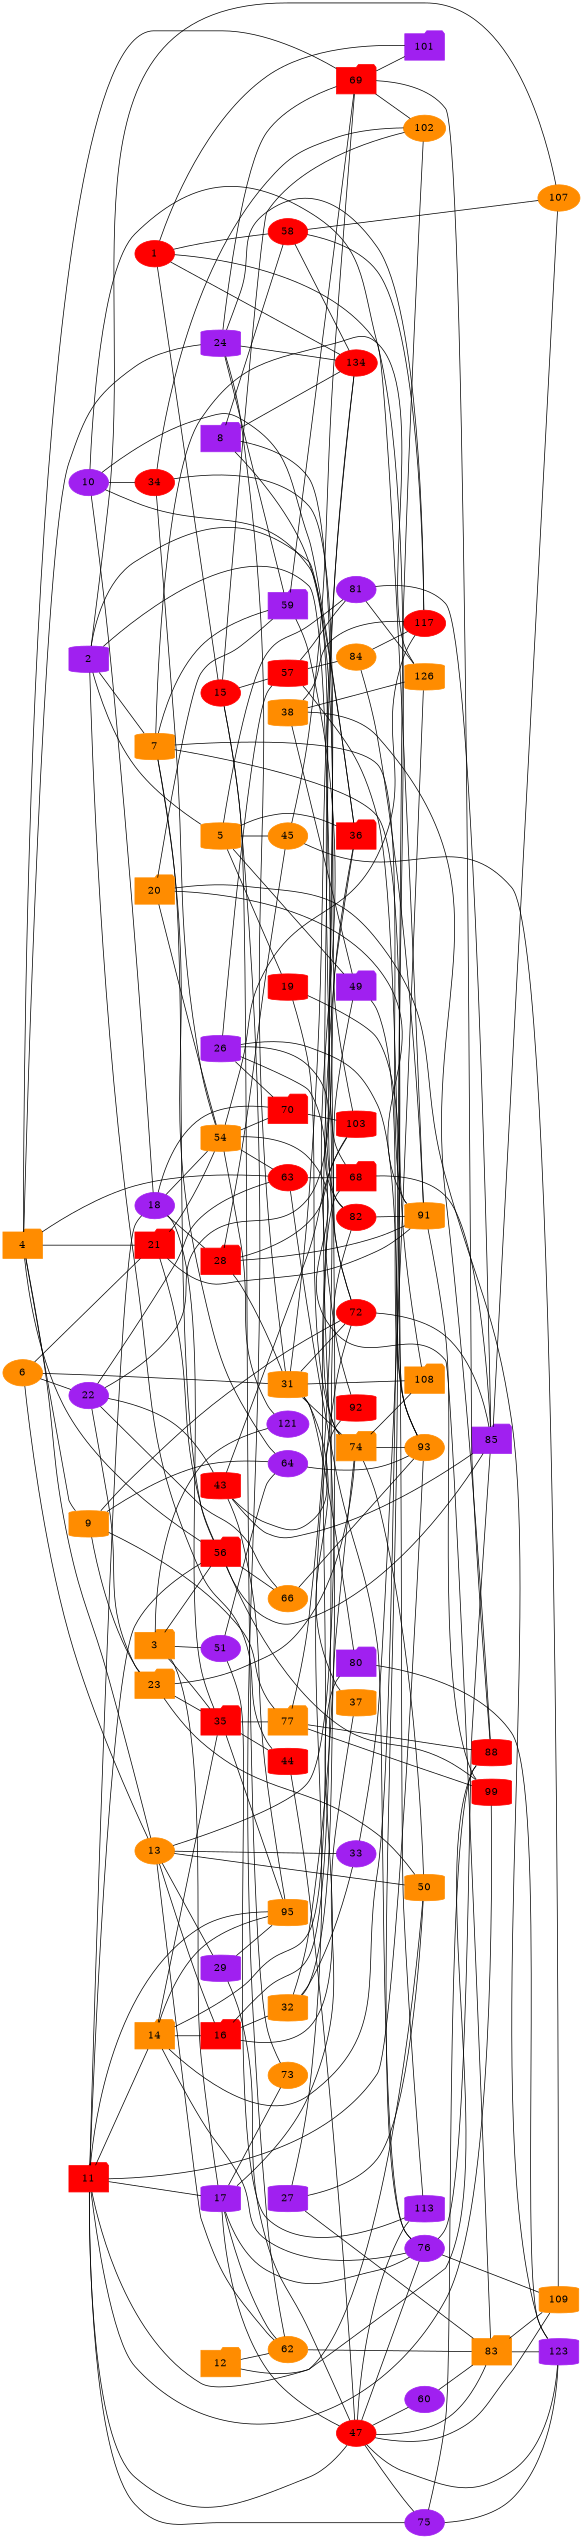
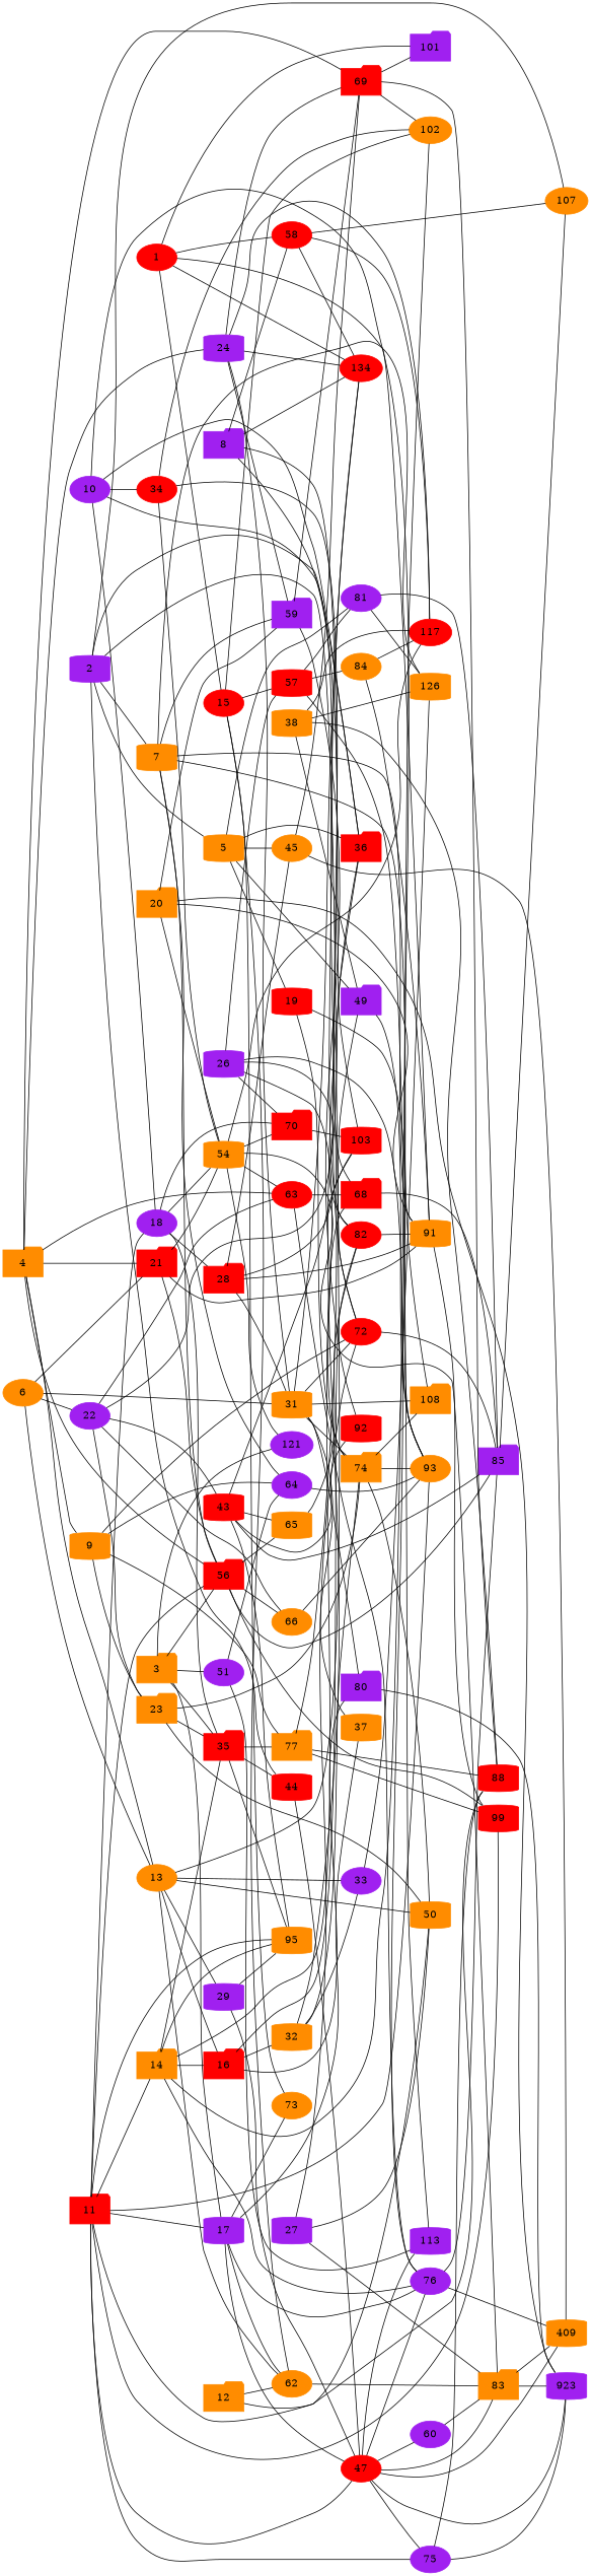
  graph {
    fontname="DejaVu Serif"
    rankdir=LR
    node [color=darkorange fontname="DejaVu Serif" shape=ellipse style=filled]
    edge [fontname="DejaVu Serif"]
    15 [color=red super="+106"]
    62 [super="+125"]
    102
    57 [color=red shape=cylinder super="+136"]
    73
    1 [color=red]
    58 [color=red super="+79"]
    91 [shape=cylinder super="+120"]
    101 [color=purple shape=folder]
    134 [color=red]
    107
    117 [color=red super="+118"]
    99 [color=red shape=cylinder]
    2 [color=purple shape=cylinder super="+115"]
    5 [shape=cylinder super="+40"]
    7 [shape=cylinder super="+122"]
    36 [color=red shape=folder]
    44 [color=red shape=cylinder super="+89"]
    72 [color=red super="+100"]
    19 [color=red shape=cylinder]
    45 [super="+133"]
    49 [color=purple shape=folder]
    81 [color=purple]
    56 [color=red shape=folder super="+104"]
    59 [color=purple shape=folder]
    64 [color=purple]
    93 [super="+112"]
    126 [shape=cylinder]
    47 [color=red super="+86"]
    85 [color=purple shape=folder super="+90"]
    3 [shape=folder super="+25"]
    17 [color=purple shape=cylinder super="+111"]
    35 [color=red shape=folder]
    51 [color=purple]
    121 [color=purple]
    76 [color=purple super="+130"]
    37 [shape=cylinder]
    77 [shape=folder super="+87"]
    95 [shape=cylinder super="+127"]
    113 [color=purple shape=cylinder]
    66
+   65 [shape=cylinder]
    4 [shape=folder super="+132"]
    9 [shape=cylinder super="+128"]
    13 [super="+110"]
    21 [color=red shape=folder super="+41"]
    24 [color=purple shape=cylinder]
    63 [color=red super="+67"]
    69 [color=red shape=folder super="+135"]
    23 [shape=folder]
    50 [shape=cylinder super="+105"]
    16 [color=red shape=folder super="+30"]
    29 [color=purple shape=cylinder]
    33 [color=purple super="+39"]
    54 [shape=cylinder super="+61"]
    31 [shape=cylinder super="+97"]
    68 [color=red shape=folder super="+129"]
    88 [color=red shape=cylinder super="+116"]
    74 [shape=folder super="+96"]
-   109 [shape=cylinder]
+   109 [shape=cylinder label=409]
    6 [super="+48"]
    22 [color=purple super="+71"]
    43 [color=red shape=cylinder super="+46"]
    108 [shape=folder]
    80 [color=purple shape=folder super="+94"]
    92 [color=red shape=cylinder]
    8 [color=purple shape=folder super="+55"]
    103 [color=red shape=cylinder]
    18 [color=purple super="+98"]
    28 [color=red shape=folder super="+119"]
    70 [color=red shape=folder]
    10 [color=purple]
    34 [color=red super="+131"]
    82 [color=red super="+124"]
    11 [color=red shape=folder super="+42"]
    14 [shape=folder super="+78"]
    75 [color=purple]
-   123 [color=purple shape=cylinder]
+   123 [color=purple shape=cylinder label=923]
    83 [shape=folder super="+114"]
    60 [color=purple]
    12 [shape=folder]
    32 [shape=cylinder]
    84
    20 [shape=folder super="+53"]
    26 [color=purple shape=cylinder super="+52"]
    27 [color=purple shape=cylinder]
    38 [shape=cylinder]
    15 -- 62 [weight=2]
    15 -- 102
    15 -- 57
    15 -- 73
    62 -- 83
    57 -- 81
    57 -- 113
    57 -- 84
    1 -- 15
    1 -- 58
    1 -- 91
    1 -- 101
    1 -- 134
    58 -- 134
    58 -- 107
    58 -- 117
    91 -- 99
    2 -- 107
    2 -- 5
    2 -- 7
    2 -- 36
    2 -- 44
    2 -- 72
    5 -- 36
    5 -- 19
    5 -- 45
    5 -- 49
    5 -- 81
    7 -- 91
    7 -- 56
    7 -- 59
    7 -- 64
    7 -- 93
    7 -- 126
    44 -- 47
    72 -- 85
    19 -- 93
    19 -- 74
    45 -- 69
    45 -- 109
    49 -- 93
    81 -- 126
    81 -- 85
    56 -- 99
    56 -- 85 [weight=2]
    56 -- 66
+   56 -- 65
    59 -- 69
    59 -- 92
    64 -- 93
    47 -- 76 [weight=2]
    47 -- 113
    47 -- 109
    47 -- 75
    47 -- 123
    47 -- 83
    47 -- 60
    85 -- 107
    3 -- 56
    3 -- 17
    3 -- 35
    3 -- 51
    3 -- 121
    17 -- 62
    17 -- 73
    17 -- 47
    17 -- 76
    17 -- 37
    35 -- 44
    35 -- 77
    35 -- 95
    51 -- 64
    51 -- 113
    76 -- 85
    76 -- 109
    77 -- 134
    77 -- 99
    77 -- 88
    66 -- 93
+   65 -- 82
    4 -- 56
    4 -- 9
    4 -- 13
    4 -- 21
    4 -- 24
    4 -- 63
    4 -- 69
    9 -- 72
    9 -- 64
    9 -- 77
    9 -- 23
    13 -- 62
    13 -- 49
    13 -- 50
    13 -- 16
    13 -- 29
    13 -- 33 [weight=2]
    21 -- 91
    21 -- 56
    21 -- 54
    24 -- 134
    24 -- 117
    24 -- 59
    24 -- 69
    24 -- 31
    63 -- 76
    63 -- 68
    69 -- 102
    69 -- 101
    69 -- 88
    23 -- 35
    23 -- 50
    23 -- 74
    16 -- 80
    16 -- 82 [weight=2]
    16 -- 32
    29 -- 47
    29 -- 95
    33 -- 126
    54 -- 117
    54 -- 121
    54 -- 63
    54 -- 70
    54 -- 83
    31 -- 134
    31 -- 72
    31 -- 37
    31 -- 74
    31 -- 108
    31 -- 80
    68 -- 85
    74 -- 93 [weight=2]
    74 -- 50
    74 -- 108
    6 -- 13
    6 -- 21
    6 -- 31
    6 -- 22
    22 -- 36
    22 -- 66
    22 -- 63
    22 -- 23
    22 -- 43
    43 -- 85
    43 -- 95
+   43 -- 65
    43 -- 92
    43 -- 103
    80 -- 123
    8 -- 58
    8 -- 134
    8 -- 72
    8 -- 103
    18 -- 35
    18 -- 54
    18 -- 28
    18 -- 70
    28 -- 91
    28 -- 45
    28 -- 31
    28 -- 103
    70 -- 103
    10 -- 36
    10 -- 108
    10 -- 18
    10 -- 34
    10 -- 82
    34 -- 102
    34 -- 54
    34 -- 68
    82 -- 91
    11 -- 99
    11 -- 56
    11 -- 93
    11 -- 47
    11 -- 17
    11 -- 95
    11 -- 50
    11 -- 18
    11 -- 14
    11 -- 75
    14 -- 102
    14 -- 35
    14 -- 76
    14 -- 95
    14 -- 16
    14 -- 68
    75 -- 88
    75 -- 123
    83 -- 109
    83 -- 123
    60 -- 83
    12 -- 62
    12 -- 88
    32 -- 36
    32 -- 33
    32 -- 74
    84 -- 91
    84 -- 117
    20 -- 91
    20 -- 59
    20 -- 54
    20 -- 123
    26 -- 57
    26 -- 76
    26 -- 74
    26 -- 70
    26 -- 82
    27 -- 72
    27 -- 50
    27 -- 83
    38 -- 117
    38 -- 49
    38 -- 126
    38 -- 88
  }
